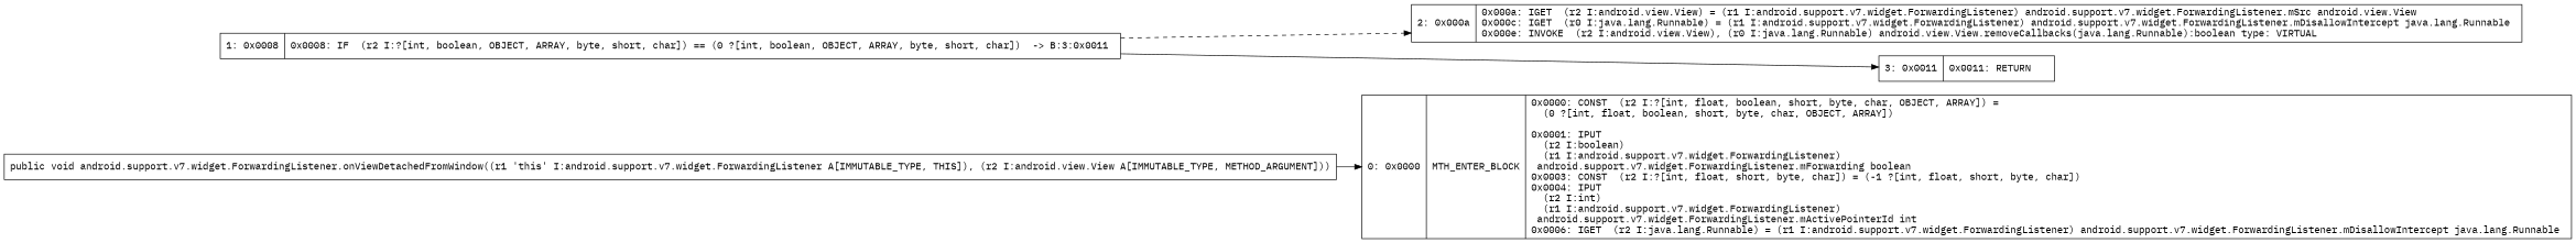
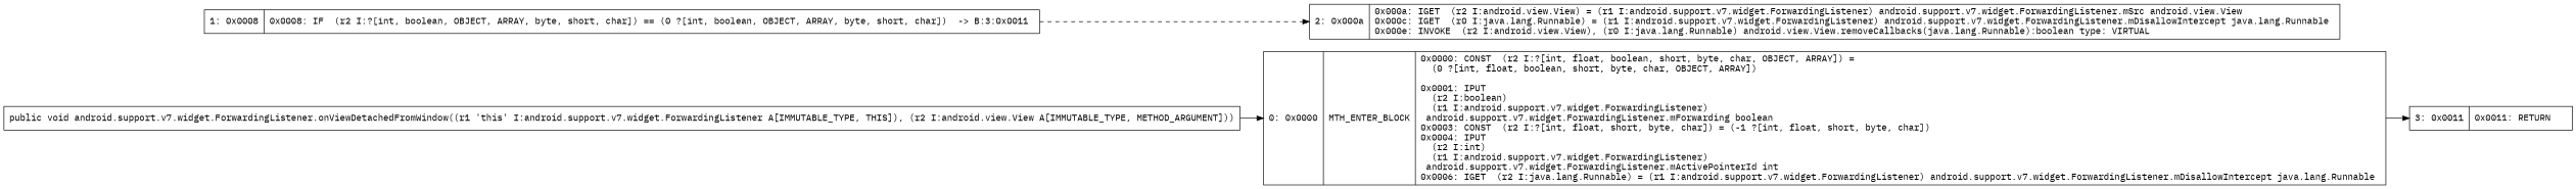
  digraph {
    fontname="IBM Plex Mono"
    rankdir=LR
    node [fontname="IBM Plex Mono" shape=record]
    edge [fontname="IBM Plex Mono"]
    n1 [label="{0\:\ 0x0000|MTH_ENTER_BLOCK\l|0x0000: CONST  (r2 I:?[int, float, boolean, short, byte, char, OBJECT, ARRAY]) = \l  (0 ?[int, float, boolean, short, byte, char, OBJECT, ARRAY])\l \l0x0001: IPUT  \l  (r2 I:boolean)\l  (r1 I:android.support.v7.widget.ForwardingListener)\l android.support.v7.widget.ForwardingListener.mForwarding boolean \l0x0003: CONST  (r2 I:?[int, float, short, byte, char]) = (\-1 ?[int, float, short, byte, char]) \l0x0004: IPUT  \l  (r2 I:int)\l  (r1 I:android.support.v7.widget.ForwardingListener)\l android.support.v7.widget.ForwardingListener.mActivePointerId int \l0x0006: IGET  (r2 I:java.lang.Runnable) = (r1 I:android.support.v7.widget.ForwardingListener) android.support.v7.widget.ForwardingListener.mDisallowIntercept java.lang.Runnable \l}"]
    n2 [label="{1\:\ 0x0008|0x0008: IF  (r2 I:?[int, boolean, OBJECT, ARRAY, byte, short, char]) == (0 ?[int, boolean, OBJECT, ARRAY, byte, short, char])  \-\> B:3:0x0011 \l}"]
    n3 [label="{2\:\ 0x000a|0x000a: IGET  (r2 I:android.view.View) = (r1 I:android.support.v7.widget.ForwardingListener) android.support.v7.widget.ForwardingListener.mSrc android.view.View \l0x000c: IGET  (r0 I:java.lang.Runnable) = (r1 I:android.support.v7.widget.ForwardingListener) android.support.v7.widget.ForwardingListener.mDisallowIntercept java.lang.Runnable \l0x000e: INVOKE  (r2 I:android.view.View), (r0 I:java.lang.Runnable) android.view.View.removeCallbacks(java.lang.Runnable):boolean type: VIRTUAL \l}"]
    n4 [label="{3\:\ 0x0011|0x0011: RETURN   \l}"]
    n5 [label="{public void android.support.v7.widget.ForwardingListener.onViewDetachedFromWindow((r1 'this' I:android.support.v7.widget.ForwardingListener A[IMMUTABLE_TYPE, THIS]), (r2 I:android.view.View A[IMMUTABLE_TYPE, METHOD_ARGUMENT])) }"]
    n2 -> n3 [style=dashed]
-   n2 -> n4
+   n1 -> n4
    n5 -> n1
  }
